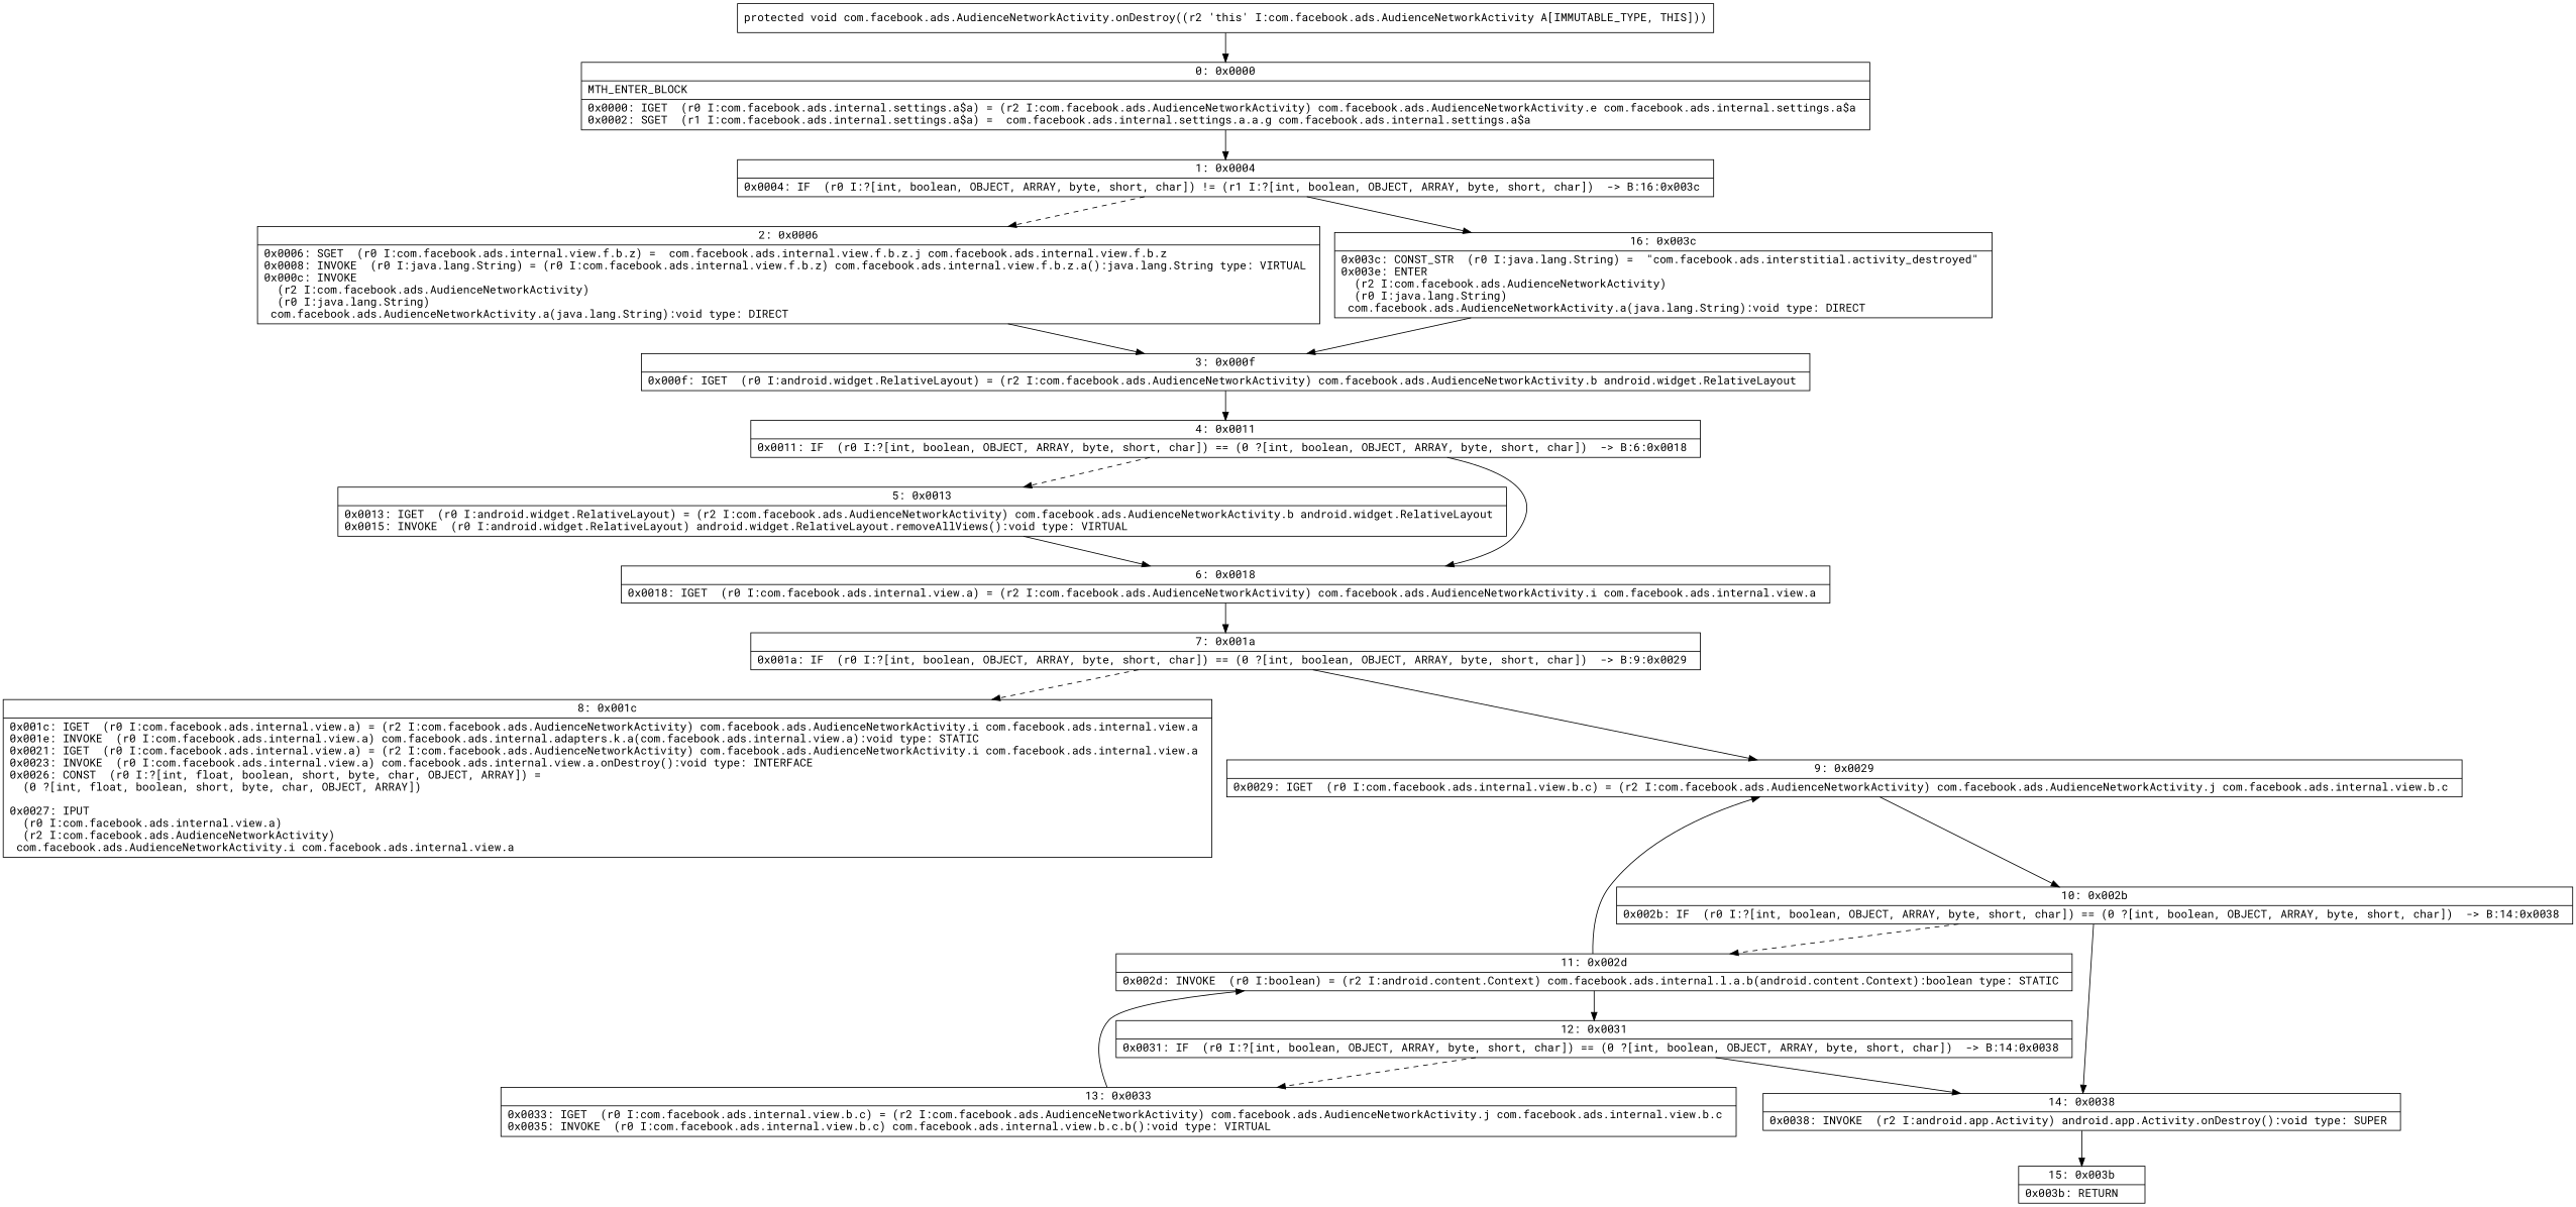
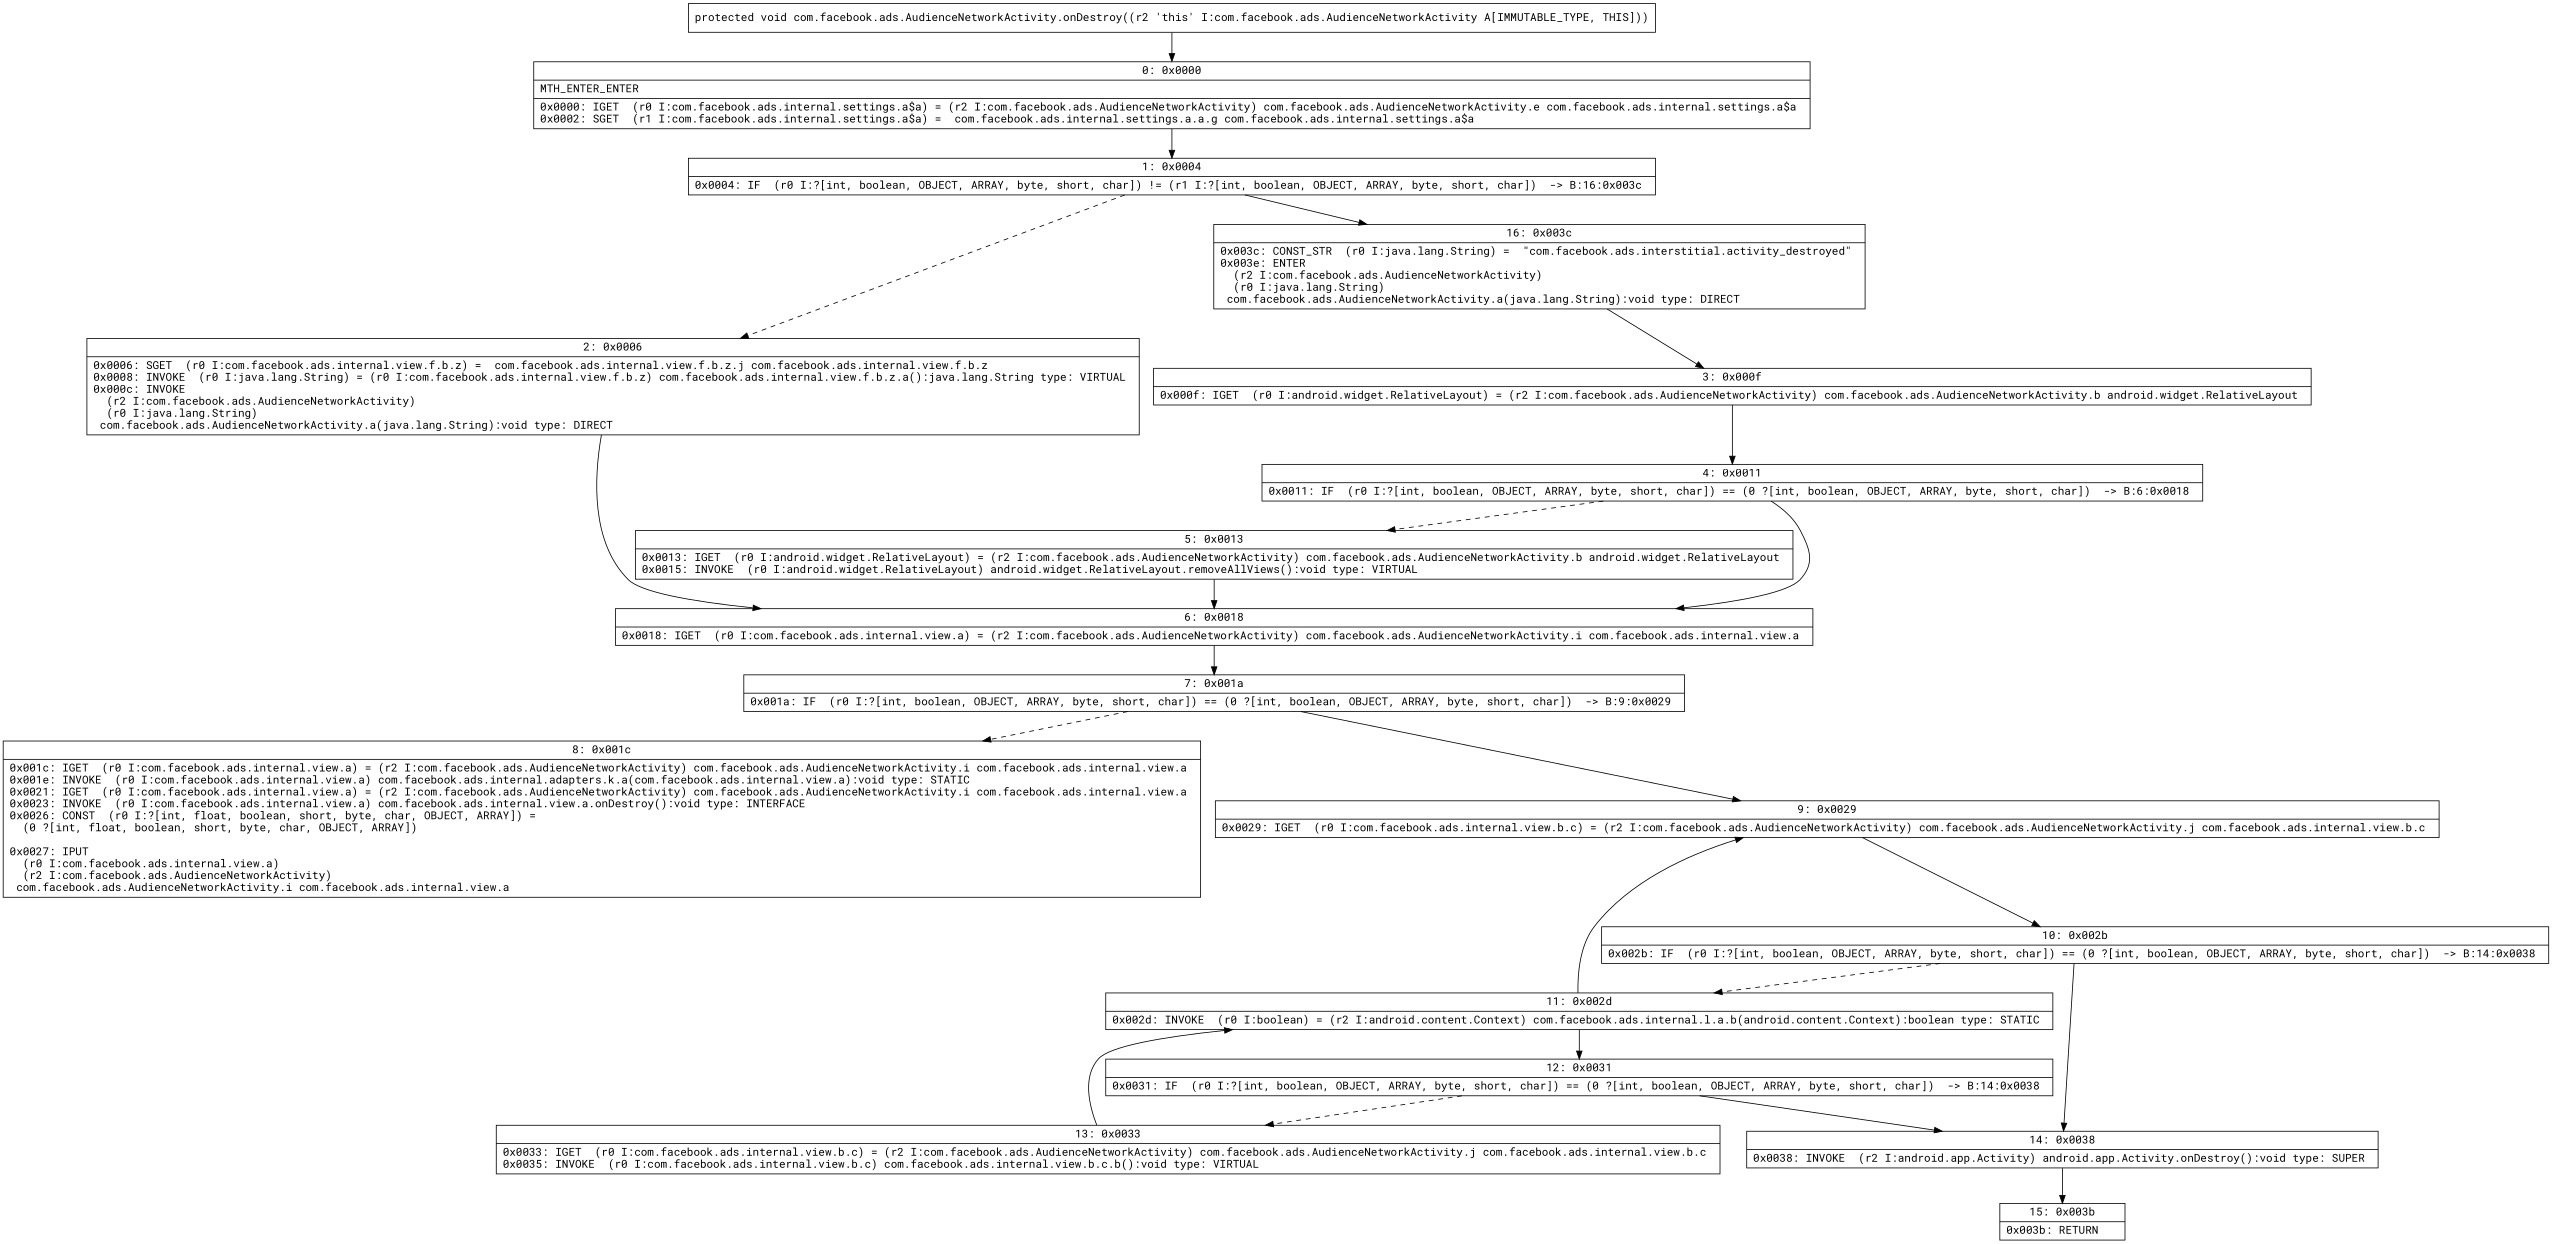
  digraph {
    fontname="Roboto Mono"
    node [fontname="Roboto Mono" shape=record]
    edge [fontname="Roboto Mono"]
-   n1 [label="{0\:\ 0x0000|MTH_ENTER_BLOCK\l|0x0000: IGET  (r0 I:com.facebook.ads.internal.settings.a$a) = (r2 I:com.facebook.ads.AudienceNetworkActivity) com.facebook.ads.AudienceNetworkActivity.e com.facebook.ads.internal.settings.a$a \l0x0002: SGET  (r1 I:com.facebook.ads.internal.settings.a$a) =  com.facebook.ads.internal.settings.a.a.g com.facebook.ads.internal.settings.a$a \l}"]
+   n1 [label="{0\:\ 0x0000|MTH_ENTER_ENTER\l|0x0000: IGET  (r0 I:com.facebook.ads.internal.settings.a$a) = (r2 I:com.facebook.ads.AudienceNetworkActivity) com.facebook.ads.AudienceNetworkActivity.e com.facebook.ads.internal.settings.a$a \l0x0002: SGET  (r1 I:com.facebook.ads.internal.settings.a$a) =  com.facebook.ads.internal.settings.a.a.g com.facebook.ads.internal.settings.a$a \l}"]
    n2 [label="{1\:\ 0x0004|0x0004: IF  (r0 I:?[int, boolean, OBJECT, ARRAY, byte, short, char]) != (r1 I:?[int, boolean, OBJECT, ARRAY, byte, short, char])  \-\> B:16:0x003c \l}"]
    n3 [label="{2\:\ 0x0006|0x0006: SGET  (r0 I:com.facebook.ads.internal.view.f.b.z) =  com.facebook.ads.internal.view.f.b.z.j com.facebook.ads.internal.view.f.b.z \l0x0008: INVOKE  (r0 I:java.lang.String) = (r0 I:com.facebook.ads.internal.view.f.b.z) com.facebook.ads.internal.view.f.b.z.a():java.lang.String type: VIRTUAL \l0x000c: INVOKE  \l  (r2 I:com.facebook.ads.AudienceNetworkActivity)\l  (r0 I:java.lang.String)\l com.facebook.ads.AudienceNetworkActivity.a(java.lang.String):void type: DIRECT \l}"]
    n4 [label="{16\:\ 0x003c|0x003c: CONST_STR  (r0 I:java.lang.String) =  \"com.facebook.ads.interstitial.activity_destroyed\" \l0x003e: ENTER  \l  (r2 I:com.facebook.ads.AudienceNetworkActivity)\l  (r0 I:java.lang.String)\l com.facebook.ads.AudienceNetworkActivity.a(java.lang.String):void type: DIRECT \l}"]
    n5 [label="{3\:\ 0x000f|0x000f: IGET  (r0 I:android.widget.RelativeLayout) = (r2 I:com.facebook.ads.AudienceNetworkActivity) com.facebook.ads.AudienceNetworkActivity.b android.widget.RelativeLayout \l}"]
    n6 [label="{4\:\ 0x0011|0x0011: IF  (r0 I:?[int, boolean, OBJECT, ARRAY, byte, short, char]) == (0 ?[int, boolean, OBJECT, ARRAY, byte, short, char])  \-\> B:6:0x0018 \l}"]
    n7 [label="{5\:\ 0x0013|0x0013: IGET  (r0 I:android.widget.RelativeLayout) = (r2 I:com.facebook.ads.AudienceNetworkActivity) com.facebook.ads.AudienceNetworkActivity.b android.widget.RelativeLayout \l0x0015: INVOKE  (r0 I:android.widget.RelativeLayout) android.widget.RelativeLayout.removeAllViews():void type: VIRTUAL \l}"]
    n8 [label="{6\:\ 0x0018|0x0018: IGET  (r0 I:com.facebook.ads.internal.view.a) = (r2 I:com.facebook.ads.AudienceNetworkActivity) com.facebook.ads.AudienceNetworkActivity.i com.facebook.ads.internal.view.a \l}"]
    n9 [label="{7\:\ 0x001a|0x001a: IF  (r0 I:?[int, boolean, OBJECT, ARRAY, byte, short, char]) == (0 ?[int, boolean, OBJECT, ARRAY, byte, short, char])  \-\> B:9:0x0029 \l}"]
    n10 [label="{8\:\ 0x001c|0x001c: IGET  (r0 I:com.facebook.ads.internal.view.a) = (r2 I:com.facebook.ads.AudienceNetworkActivity) com.facebook.ads.AudienceNetworkActivity.i com.facebook.ads.internal.view.a \l0x001e: INVOKE  (r0 I:com.facebook.ads.internal.view.a) com.facebook.ads.internal.adapters.k.a(com.facebook.ads.internal.view.a):void type: STATIC \l0x0021: IGET  (r0 I:com.facebook.ads.internal.view.a) = (r2 I:com.facebook.ads.AudienceNetworkActivity) com.facebook.ads.AudienceNetworkActivity.i com.facebook.ads.internal.view.a \l0x0023: INVOKE  (r0 I:com.facebook.ads.internal.view.a) com.facebook.ads.internal.view.a.onDestroy():void type: INTERFACE \l0x0026: CONST  (r0 I:?[int, float, boolean, short, byte, char, OBJECT, ARRAY]) = \l  (0 ?[int, float, boolean, short, byte, char, OBJECT, ARRAY])\l \l0x0027: IPUT  \l  (r0 I:com.facebook.ads.internal.view.a)\l  (r2 I:com.facebook.ads.AudienceNetworkActivity)\l com.facebook.ads.AudienceNetworkActivity.i com.facebook.ads.internal.view.a \l}"]
    n11 [label="{9\:\ 0x0029|0x0029: IGET  (r0 I:com.facebook.ads.internal.view.b.c) = (r2 I:com.facebook.ads.AudienceNetworkActivity) com.facebook.ads.AudienceNetworkActivity.j com.facebook.ads.internal.view.b.c \l}"]
    n12 [label="{10\:\ 0x002b|0x002b: IF  (r0 I:?[int, boolean, OBJECT, ARRAY, byte, short, char]) == (0 ?[int, boolean, OBJECT, ARRAY, byte, short, char])  \-\> B:14:0x0038 \l}"]
    n13 [label="{11\:\ 0x002d|0x002d: INVOKE  (r0 I:boolean) = (r2 I:android.content.Context) com.facebook.ads.internal.l.a.b(android.content.Context):boolean type: STATIC \l}"]
    n14 [label="{14\:\ 0x0038|0x0038: INVOKE  (r2 I:android.app.Activity) android.app.Activity.onDestroy():void type: SUPER \l}"]
    n15 [label="{12\:\ 0x0031|0x0031: IF  (r0 I:?[int, boolean, OBJECT, ARRAY, byte, short, char]) == (0 ?[int, boolean, OBJECT, ARRAY, byte, short, char])  \-\> B:14:0x0038 \l}"]
    n16 [label="{15\:\ 0x003b|0x003b: RETURN   \l}"]
    n17 [label="{13\:\ 0x0033|0x0033: IGET  (r0 I:com.facebook.ads.internal.view.b.c) = (r2 I:com.facebook.ads.AudienceNetworkActivity) com.facebook.ads.AudienceNetworkActivity.j com.facebook.ads.internal.view.b.c \l0x0035: INVOKE  (r0 I:com.facebook.ads.internal.view.b.c) com.facebook.ads.internal.view.b.c.b():void type: VIRTUAL \l}"]
    n18 [label="{protected void com.facebook.ads.AudienceNetworkActivity.onDestroy((r2 'this' I:com.facebook.ads.AudienceNetworkActivity A[IMMUTABLE_TYPE, THIS])) }"]
    n1 -> n2
    n2 -> n3 [style=dashed]
    n2 -> n4
-   n3 -> n5
+   n3 -> n8
    n4 -> n5
    n5 -> n6
    n6 -> n7 [style=dashed]
    n6 -> n8
    n7 -> n8
    n8 -> n9
    n9 -> n10 [style=dashed]
    n9 -> n11
    n11 -> n12
    n12 -> n13 [style=dashed]
    n12 -> n14
    n13 -> n11
    n13 -> n15
    n14 -> n16
    n15 -> n14
    n15 -> n17 [style=dashed]
    n17 -> n13
    n18 -> n1
  }
